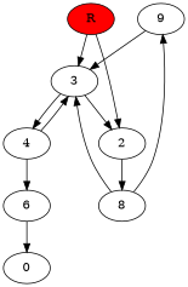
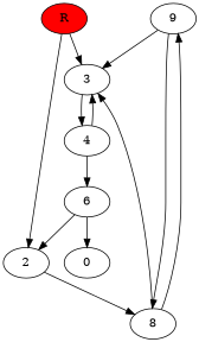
  digraph {
    n1 [label=9]
    3
    8
    4
    2
    6
    n7 [label=0]
    R [fillcolor="#ff0000" style=filled]
    n1 -> 3
+   n1 -> 8
    3 -> 4
    8 -> n1
    8 -> 3
    4 -> 3
    4 -> 6
    2 -> 8
-   3 -> 2
+   6 -> 2
    6 -> n7
    R -> 3
    R -> 2
  }
